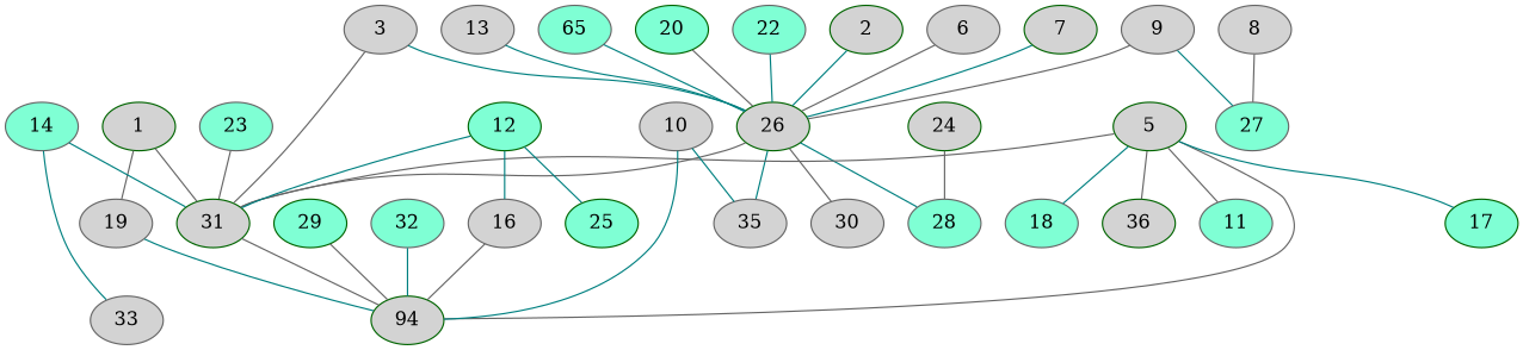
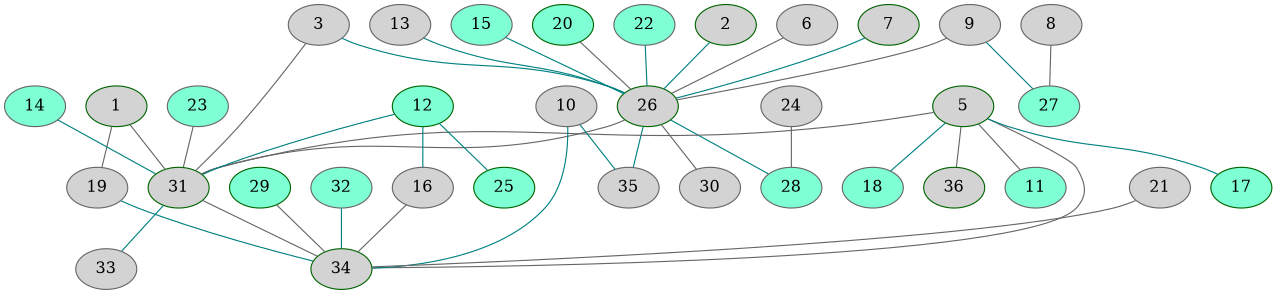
  graph {
    node [color=gray40 fillcolor=lightgrey style=filled]
    edge [color=teal weight=1.0]
    1 [color=darkgreen]
    19
    31 [color=darkgreen]
-   34 [color=darkgreen label=94]
+   34 [color=darkgreen]
    33
    2 [color=darkgreen]
    26 [color=darkgreen]
    35
    28 [fillcolor=aquamarine]
    30
    3
    5 [color=darkgreen]
    11 [fillcolor=aquamarine]
    17 [color=darkgreen fillcolor=aquamarine]
    18 [fillcolor=aquamarine]
    36 [color=darkgreen]
    6
    7 [color=darkgreen]
    27 [fillcolor=aquamarine]
    8
    9
    10
    12 [color=darkgreen fillcolor=aquamarine]
    16
    25 [color=darkgreen fillcolor=aquamarine]
    13
    14 [fillcolor=aquamarine]
-   15 [fillcolor=aquamarine label=65]
+   15 [fillcolor=aquamarine]
    20 [color=darkgreen fillcolor=aquamarine]
+   21
    22 [fillcolor=aquamarine]
    29 [color=darkgreen fillcolor=aquamarine]
    23 [fillcolor=aquamarine]
-   24 [color=darkgreen]
+   24
    32 [fillcolor=aquamarine]
    1 -- 19 [color=gray40]
    1 -- 31 [color=gray40]
    19 -- 34
    31 -- 34 [color=gray40 weight=2.0]
-   14 -- 33
+   31 -- 33
    2 -- 26
    26 -- 31 [color=gray40]
    26 -- 35
    26 -- 28
    26 -- 30 [color=gray40]
    3 -- 31 [color=gray40]
    3 -- 26 [weight=2.0]
    5 -- 31 [color=gray40]
    5 -- 34 [color=gray40]
    5 -- 11 [color=gray40]
    5 -- 17
    5 -- 18
    5 -- 36 [color=gray40]
    6 -- 26 [color=gray40]
    7 -- 26
    8 -- 27 [color=gray40]
    9 -- 26 [color=gray40 weight=2.0]
    9 -- 27
    10 -- 34
    10 -- 35
    12 -- 31
    12 -- 16
    12 -- 25
    16 -- 34 [color=gray40]
    13 -- 26
    14 -- 31
    15 -- 26
    20 -- 26 [color=gray40]
+   21 -- 34 [color=gray40]
    22 -- 26
    29 -- 34 [color=gray40]
    23 -- 31 [color=gray40]
    24 -- 28 [color=gray40]
    32 -- 34
  }
